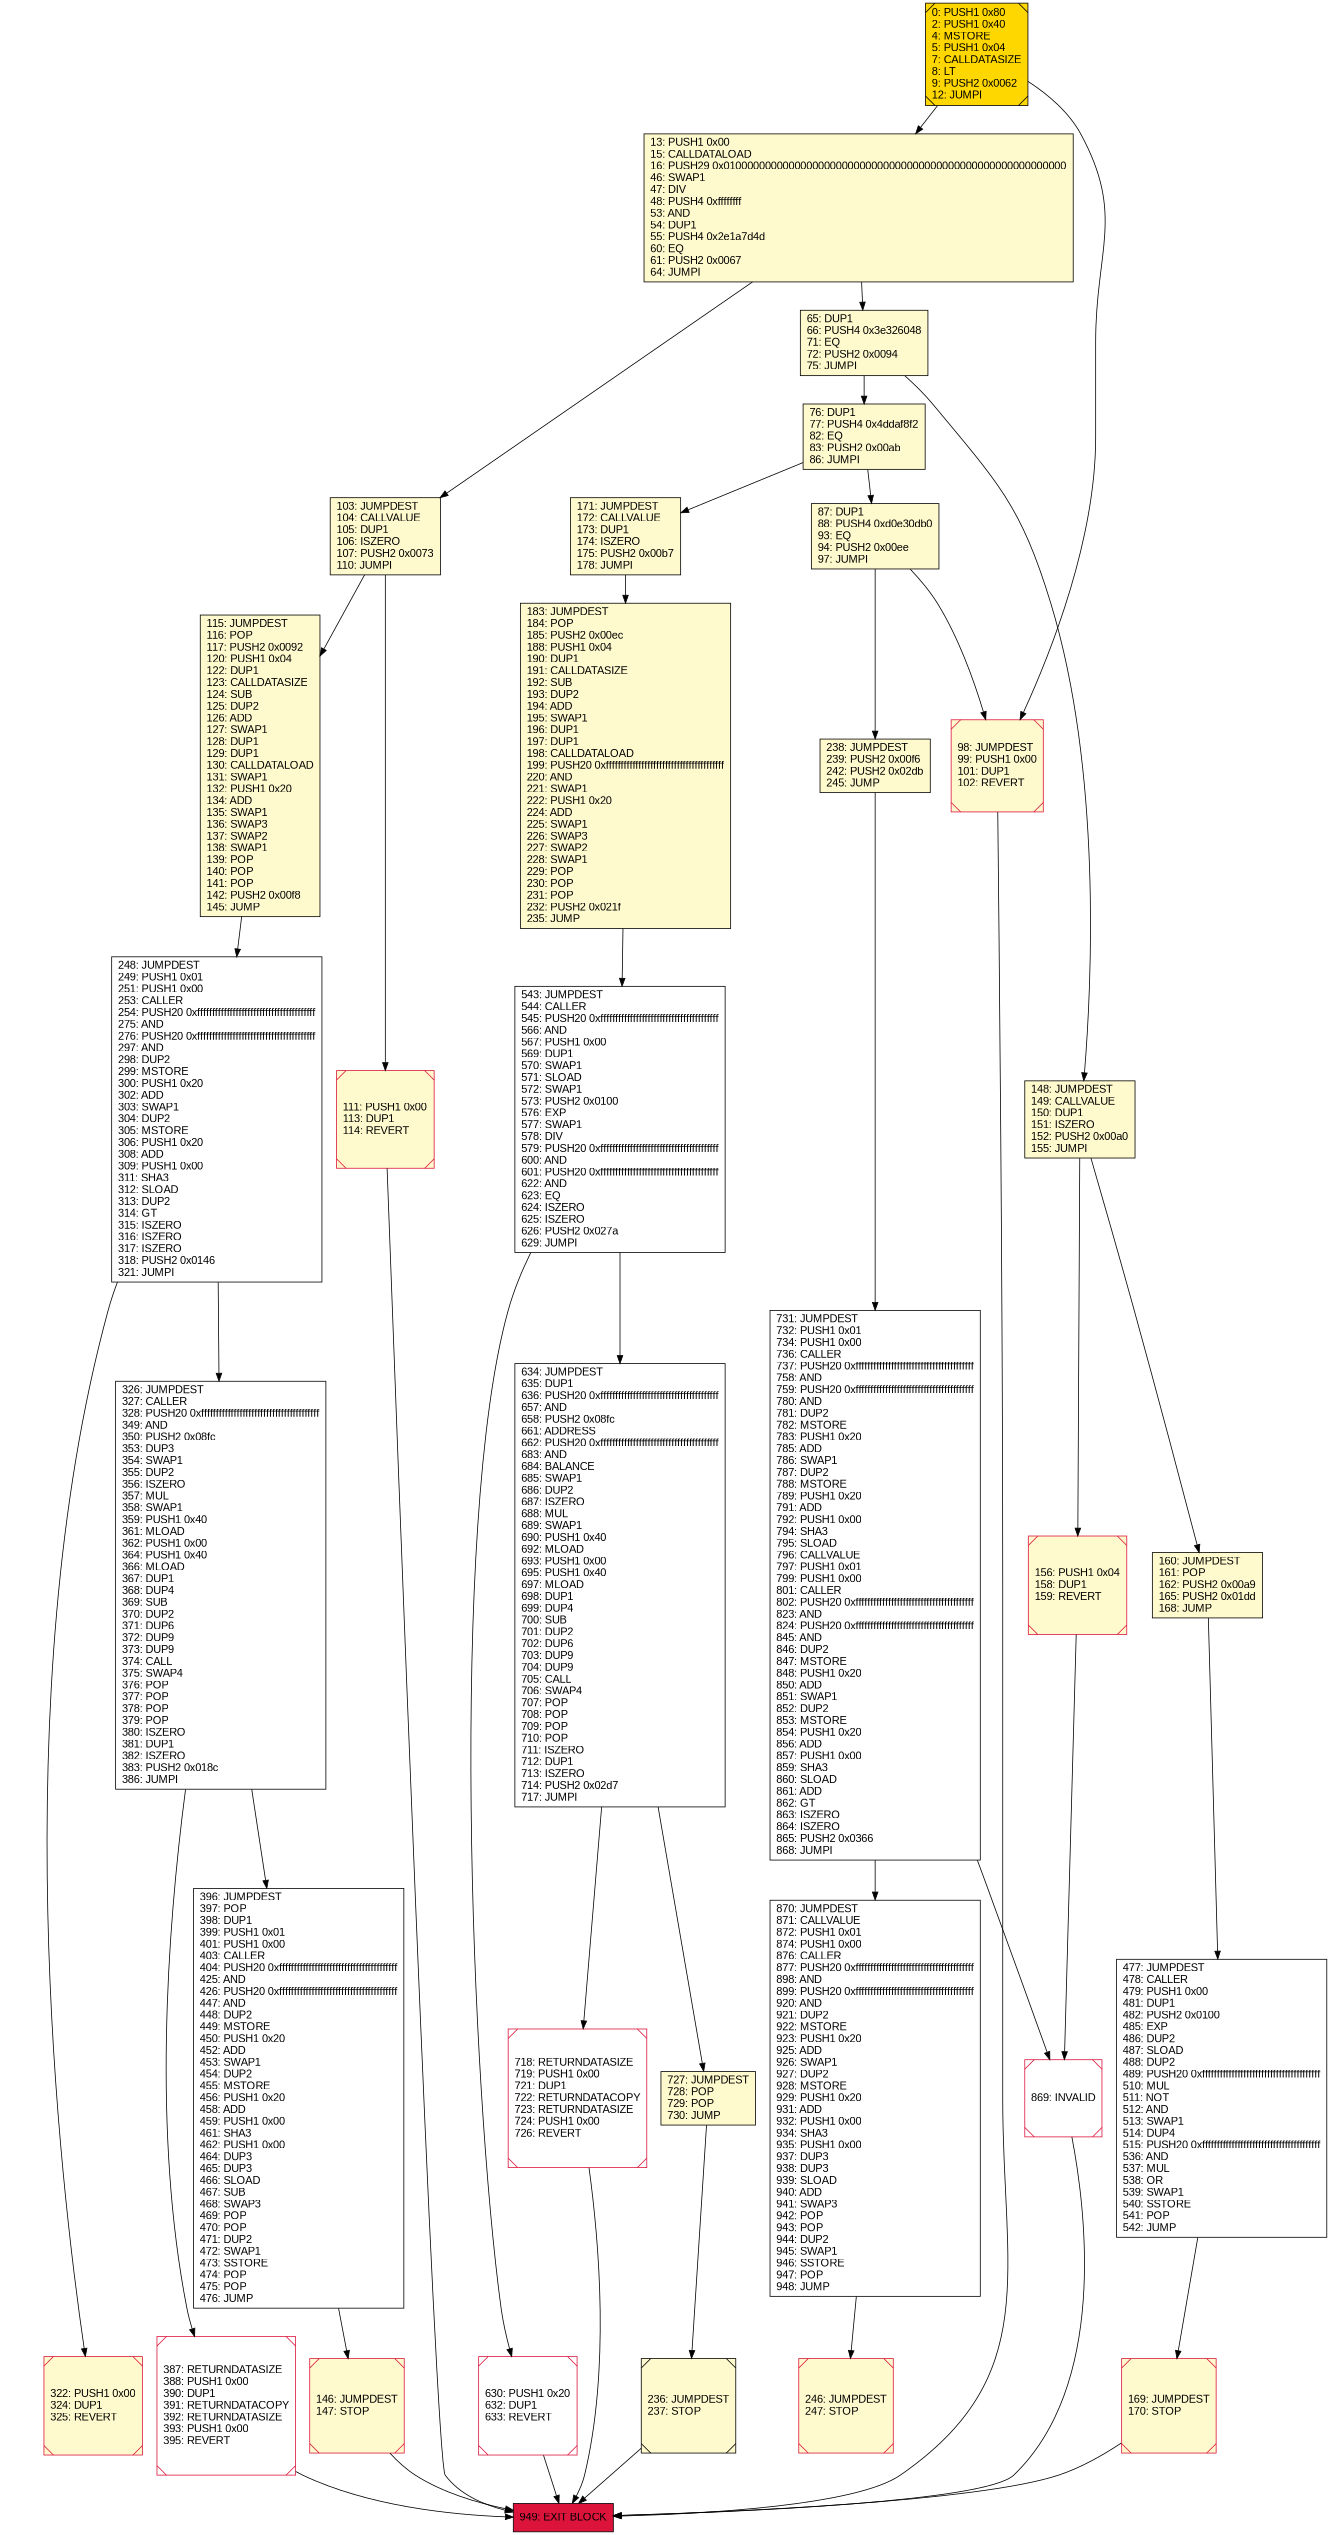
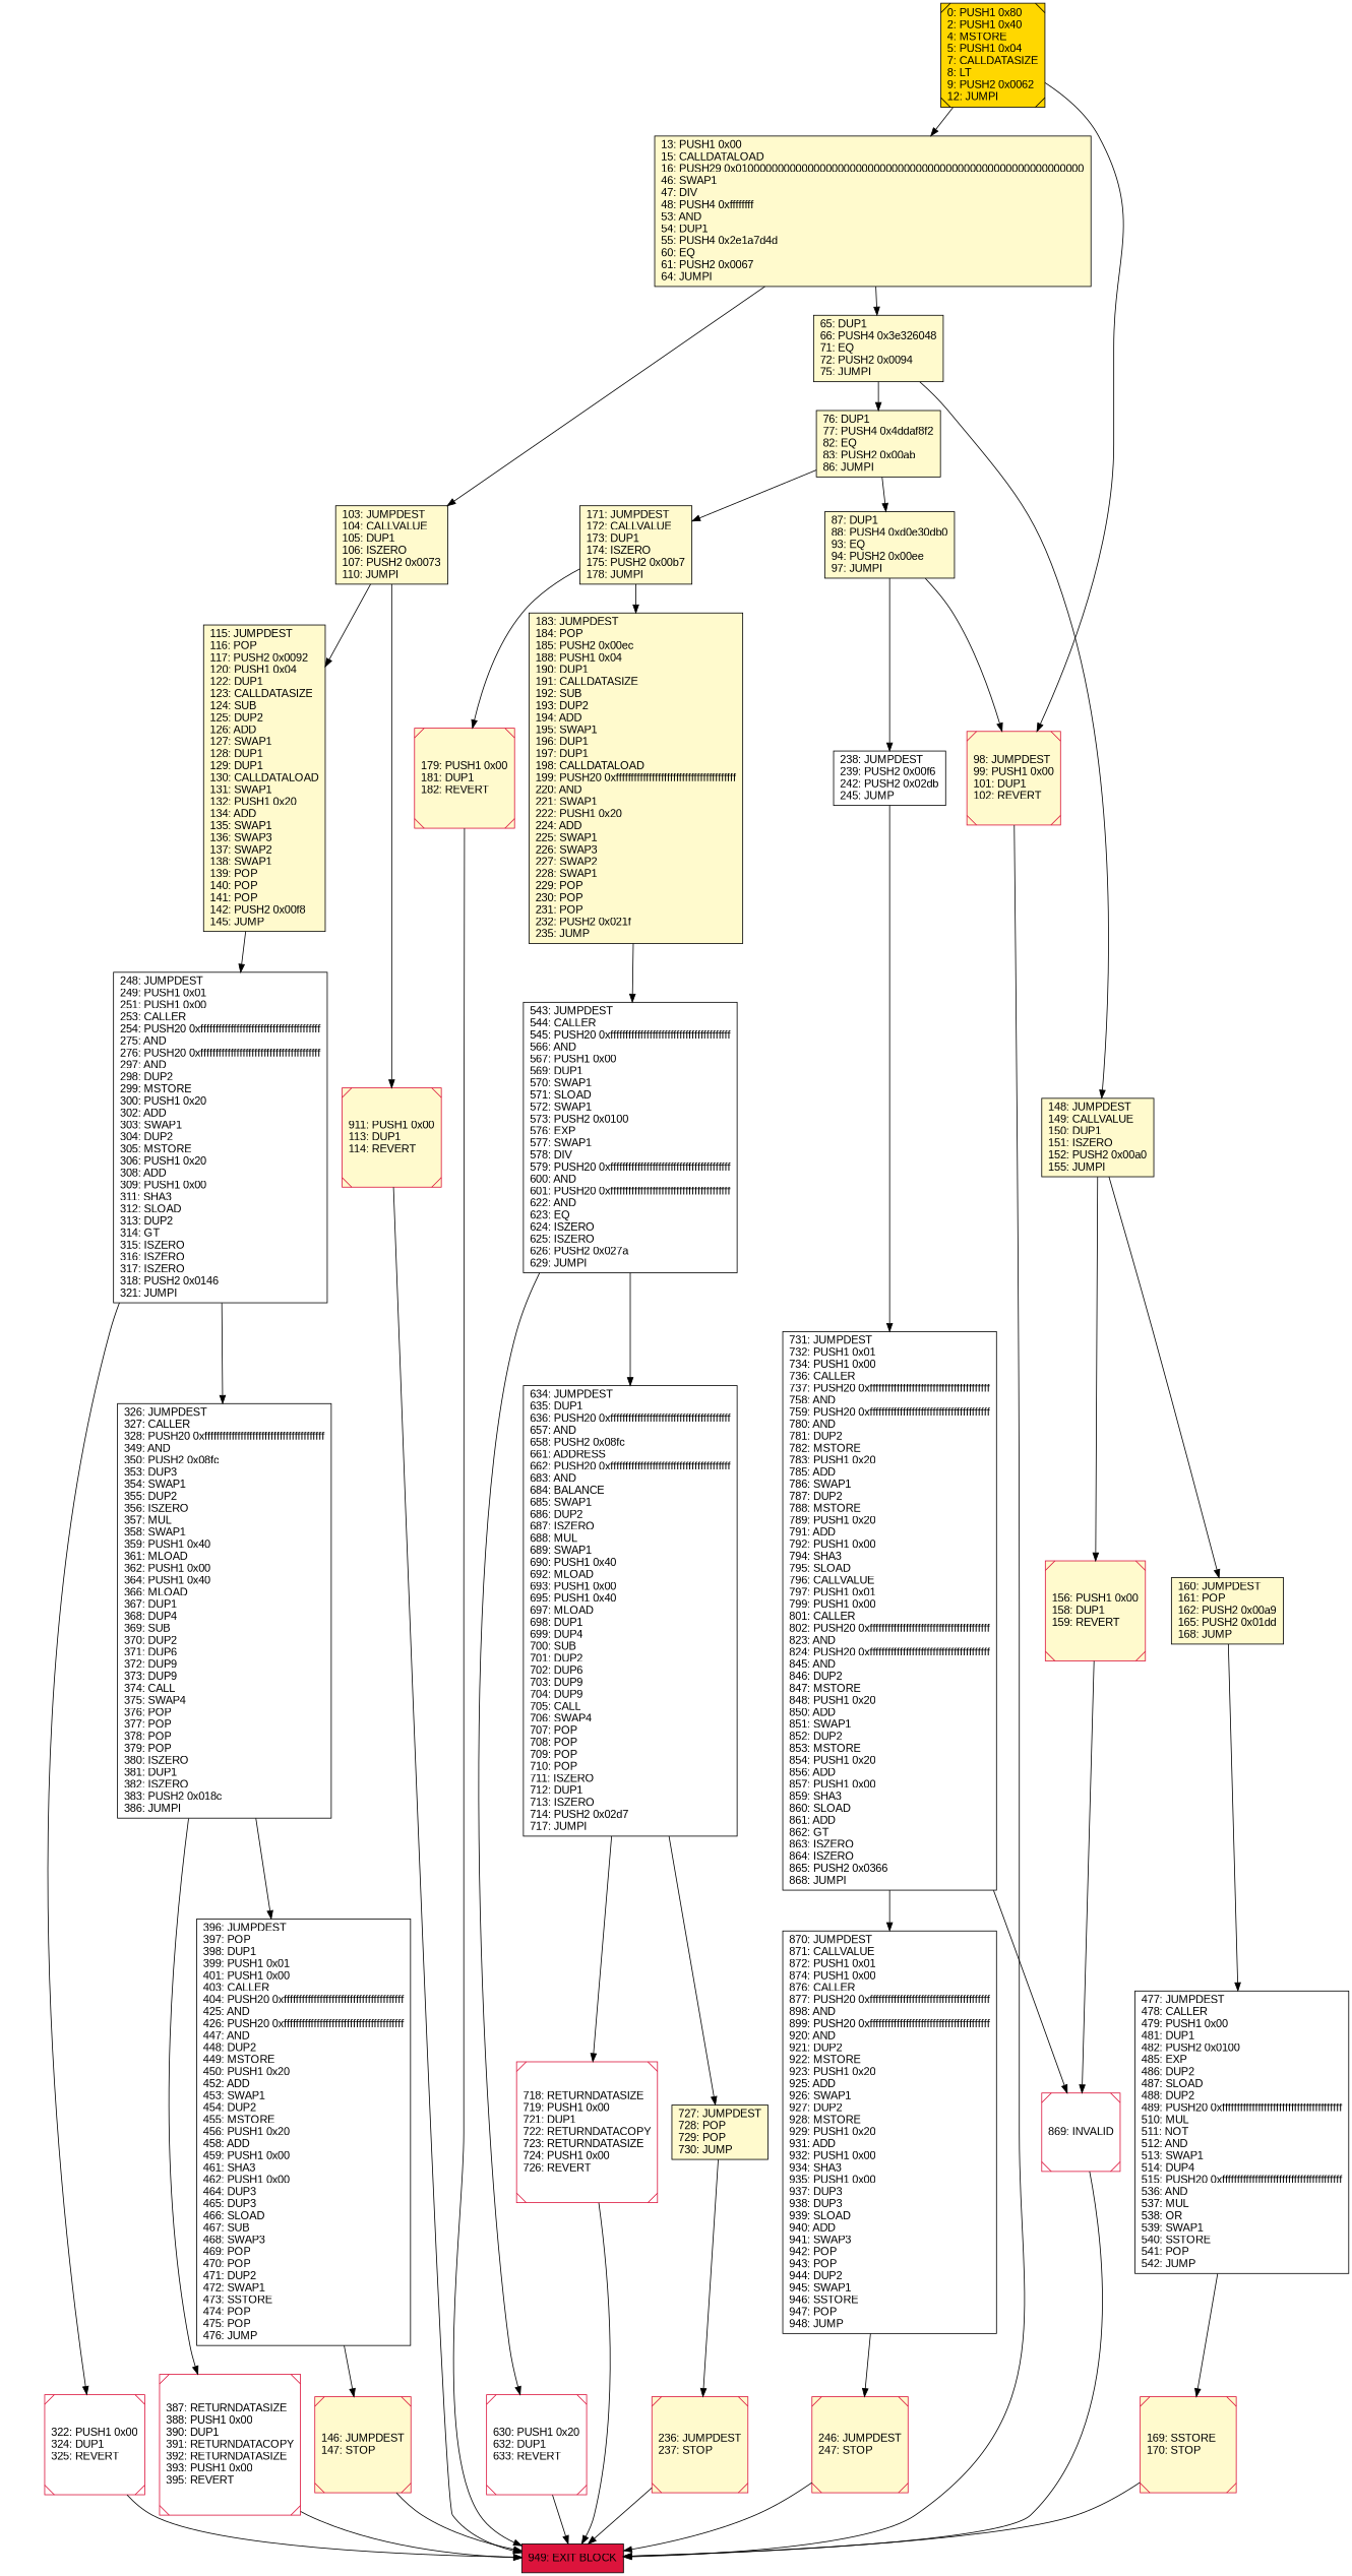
  digraph {
    rankdir=UD
    node [color=black fillcolor=lemonchiffon fontcolor=black fontname=arial shape=box style=filled]
-   n1 [label="238: JUMPDEST\l239: PUSH2 0x00f6\l242: PUSH2 0x02db\l245: JUMP\l"]
+   n1 [fillcolor=white label="238: JUMPDEST\l239: PUSH2 0x00f6\l242: PUSH2 0x02db\l245: JUMP\l"]
    n2 [fillcolor=white label="731: JUMPDEST\l732: PUSH1 0x01\l734: PUSH1 0x00\l736: CALLER\l737: PUSH20 0xffffffffffffffffffffffffffffffffffffffff\l758: AND\l759: PUSH20 0xffffffffffffffffffffffffffffffffffffffff\l780: AND\l781: DUP2\l782: MSTORE\l783: PUSH1 0x20\l785: ADD\l786: SWAP1\l787: DUP2\l788: MSTORE\l789: PUSH1 0x20\l791: ADD\l792: PUSH1 0x00\l794: SHA3\l795: SLOAD\l796: CALLVALUE\l797: PUSH1 0x01\l799: PUSH1 0x00\l801: CALLER\l802: PUSH20 0xffffffffffffffffffffffffffffffffffffffff\l823: AND\l824: PUSH20 0xffffffffffffffffffffffffffffffffffffffff\l845: AND\l846: DUP2\l847: MSTORE\l848: PUSH1 0x20\l850: ADD\l851: SWAP1\l852: DUP2\l853: MSTORE\l854: PUSH1 0x20\l856: ADD\l857: PUSH1 0x00\l859: SHA3\l860: SLOAD\l861: ADD\l862: GT\l863: ISZERO\l864: ISZERO\l865: PUSH2 0x0366\l868: JUMPI\l"]
    n3 [color=crimson fillcolor=white label="869: INVALID\l" shape=Msquare]
    n4 [fillcolor=white label="870: JUMPDEST\l871: CALLVALUE\l872: PUSH1 0x01\l874: PUSH1 0x00\l876: CALLER\l877: PUSH20 0xffffffffffffffffffffffffffffffffffffffff\l898: AND\l899: PUSH20 0xffffffffffffffffffffffffffffffffffffffff\l920: AND\l921: DUP2\l922: MSTORE\l923: PUSH1 0x20\l925: ADD\l926: SWAP1\l927: DUP2\l928: MSTORE\l929: PUSH1 0x20\l931: ADD\l932: PUSH1 0x00\l934: SHA3\l935: PUSH1 0x00\l937: DUP3\l938: DUP3\l939: SLOAD\l940: ADD\l941: SWAP3\l942: POP\l943: POP\l944: DUP2\l945: SWAP1\l946: SSTORE\l947: POP\l948: JUMP\l"]
    n5 [fillcolor=white label="477: JUMPDEST\l478: CALLER\l479: PUSH1 0x00\l481: DUP1\l482: PUSH2 0x0100\l485: EXP\l486: DUP2\l487: SLOAD\l488: DUP2\l489: PUSH20 0xffffffffffffffffffffffffffffffffffffffff\l510: MUL\l511: NOT\l512: AND\l513: SWAP1\l514: DUP4\l515: PUSH20 0xffffffffffffffffffffffffffffffffffffffff\l536: AND\l537: MUL\l538: OR\l539: SWAP1\l540: SSTORE\l541: POP\l542: JUMP\l"]
-   n6 [color=crimson label="169: JUMPDEST\l170: STOP\l" shape=Msquare]
+   n6 [color=crimson label="169: SSTORE\l170: STOP\l" shape=Msquare]
    n7 [fillcolor=crimson label="949: EXIT BLOCK\l"]
    n8 [label="115: JUMPDEST\l116: POP\l117: PUSH2 0x0092\l120: PUSH1 0x04\l122: DUP1\l123: CALLDATASIZE\l124: SUB\l125: DUP2\l126: ADD\l127: SWAP1\l128: DUP1\l129: DUP1\l130: CALLDATALOAD\l131: SWAP1\l132: PUSH1 0x20\l134: ADD\l135: SWAP1\l136: SWAP3\l137: SWAP2\l138: SWAP1\l139: POP\l140: POP\l141: POP\l142: PUSH2 0x00f8\l145: JUMP\l"]
    n9 [fillcolor=white label="248: JUMPDEST\l249: PUSH1 0x01\l251: PUSH1 0x00\l253: CALLER\l254: PUSH20 0xffffffffffffffffffffffffffffffffffffffff\l275: AND\l276: PUSH20 0xffffffffffffffffffffffffffffffffffffffff\l297: AND\l298: DUP2\l299: MSTORE\l300: PUSH1 0x20\l302: ADD\l303: SWAP1\l304: DUP2\l305: MSTORE\l306: PUSH1 0x20\l308: ADD\l309: PUSH1 0x00\l311: SHA3\l312: SLOAD\l313: DUP2\l314: GT\l315: ISZERO\l316: ISZERO\l317: ISZERO\l318: PUSH2 0x0146\l321: JUMPI\l"]
    n10 [fillcolor=white label="326: JUMPDEST\l327: CALLER\l328: PUSH20 0xffffffffffffffffffffffffffffffffffffffff\l349: AND\l350: PUSH2 0x08fc\l353: DUP3\l354: SWAP1\l355: DUP2\l356: ISZERO\l357: MUL\l358: SWAP1\l359: PUSH1 0x40\l361: MLOAD\l362: PUSH1 0x00\l364: PUSH1 0x40\l366: MLOAD\l367: DUP1\l368: DUP4\l369: SUB\l370: DUP2\l371: DUP6\l372: DUP9\l373: DUP9\l374: CALL\l375: SWAP4\l376: POP\l377: POP\l378: POP\l379: POP\l380: ISZERO\l381: DUP1\l382: ISZERO\l383: PUSH2 0x018c\l386: JUMPI\l"]
-   n11 [color=crimson label="322: PUSH1 0x00\l324: DUP1\l325: REVERT\l" shape=Msquare]
+   n11 [color=crimson fillcolor=white label="322: PUSH1 0x00\l324: DUP1\l325: REVERT\l" shape=Msquare]
    n12 [label="148: JUMPDEST\l149: CALLVALUE\l150: DUP1\l151: ISZERO\l152: PUSH2 0x00a0\l155: JUMPI\l"]
    n13 [label="160: JUMPDEST\l161: POP\l162: PUSH2 0x00a9\l165: PUSH2 0x01dd\l168: JUMP\l"]
-   n14 [color=crimson label="156: PUSH1 0x04\l158: DUP1\l159: REVERT\l" shape=Msquare]
+   n14 [color=crimson label="156: PUSH1 0x00\l158: DUP1\l159: REVERT\l" shape=Msquare]
    n15 [label="87: DUP1\l88: PUSH4 0xd0e30db0\l93: EQ\l94: PUSH2 0x00ee\l97: JUMPI\l"]
    n16 [color=crimson label="98: JUMPDEST\l99: PUSH1 0x00\l101: DUP1\l102: REVERT\l" shape=Msquare]
    n17 [color=crimson label="246: JUMPDEST\l247: STOP\l" shape=Msquare]
    n18 [color=crimson fillcolor=white label="387: RETURNDATASIZE\l388: PUSH1 0x00\l390: DUP1\l391: RETURNDATACOPY\l392: RETURNDATASIZE\l393: PUSH1 0x00\l395: REVERT\l" shape=Msquare]
    n19 [fillcolor=white label="396: JUMPDEST\l397: POP\l398: DUP1\l399: PUSH1 0x01\l401: PUSH1 0x00\l403: CALLER\l404: PUSH20 0xffffffffffffffffffffffffffffffffffffffff\l425: AND\l426: PUSH20 0xffffffffffffffffffffffffffffffffffffffff\l447: AND\l448: DUP2\l449: MSTORE\l450: PUSH1 0x20\l452: ADD\l453: SWAP1\l454: DUP2\l455: MSTORE\l456: PUSH1 0x20\l458: ADD\l459: PUSH1 0x00\l461: SHA3\l462: PUSH1 0x00\l464: DUP3\l465: DUP3\l466: SLOAD\l467: SUB\l468: SWAP3\l469: POP\l470: POP\l471: DUP2\l472: SWAP1\l473: SSTORE\l474: POP\l475: POP\l476: JUMP\l"]
    n20 [color=crimson label="146: JUMPDEST\l147: STOP\l" shape=Msquare]
    n21 [label="103: JUMPDEST\l104: CALLVALUE\l105: DUP1\l106: ISZERO\l107: PUSH2 0x0073\l110: JUMPI\l"]
-   n22 [color=crimson label="111: PUSH1 0x00\l113: DUP1\l114: REVERT\l" shape=Msquare]
+   n22 [color=crimson label="911: PUSH1 0x00\l113: DUP1\l114: REVERT\l" shape=Msquare]
+   n23 [color=crimson label="179: PUSH1 0x00\l181: DUP1\l182: REVERT\l" shape=Msquare]
    n24 [fillcolor=white label="543: JUMPDEST\l544: CALLER\l545: PUSH20 0xffffffffffffffffffffffffffffffffffffffff\l566: AND\l567: PUSH1 0x00\l569: DUP1\l570: SWAP1\l571: SLOAD\l572: SWAP1\l573: PUSH2 0x0100\l576: EXP\l577: SWAP1\l578: DIV\l579: PUSH20 0xffffffffffffffffffffffffffffffffffffffff\l600: AND\l601: PUSH20 0xffffffffffffffffffffffffffffffffffffffff\l622: AND\l623: EQ\l624: ISZERO\l625: ISZERO\l626: PUSH2 0x027a\l629: JUMPI\l"]
    n25 [color=crimson fillcolor=white label="630: PUSH1 0x20\l632: DUP1\l633: REVERT\l" shape=Msquare]
    n26 [fillcolor=white label="634: JUMPDEST\l635: DUP1\l636: PUSH20 0xffffffffffffffffffffffffffffffffffffffff\l657: AND\l658: PUSH2 0x08fc\l661: ADDRESS\l662: PUSH20 0xffffffffffffffffffffffffffffffffffffffff\l683: AND\l684: BALANCE\l685: SWAP1\l686: DUP2\l687: ISZERO\l688: MUL\l689: SWAP1\l690: PUSH1 0x40\l692: MLOAD\l693: PUSH1 0x00\l695: PUSH1 0x40\l697: MLOAD\l698: DUP1\l699: DUP4\l700: SUB\l701: DUP2\l702: DUP6\l703: DUP9\l704: DUP9\l705: CALL\l706: SWAP4\l707: POP\l708: POP\l709: POP\l710: POP\l711: ISZERO\l712: DUP1\l713: ISZERO\l714: PUSH2 0x02d7\l717: JUMPI\l"]
    n27 [color=crimson fillcolor=white label="718: RETURNDATASIZE\l719: PUSH1 0x00\l721: DUP1\l722: RETURNDATACOPY\l723: RETURNDATASIZE\l724: PUSH1 0x00\l726: REVERT\l" shape=Msquare]
    n28 [label="727: JUMPDEST\l728: POP\l729: POP\l730: JUMP\l"]
    n29 [label="171: JUMPDEST\l172: CALLVALUE\l173: DUP1\l174: ISZERO\l175: PUSH2 0x00b7\l178: JUMPI\l"]
    n30 [label="183: JUMPDEST\l184: POP\l185: PUSH2 0x00ec\l188: PUSH1 0x04\l190: DUP1\l191: CALLDATASIZE\l192: SUB\l193: DUP2\l194: ADD\l195: SWAP1\l196: DUP1\l197: DUP1\l198: CALLDATALOAD\l199: PUSH20 0xffffffffffffffffffffffffffffffffffffffff\l220: AND\l221: SWAP1\l222: PUSH1 0x20\l224: ADD\l225: SWAP1\l226: SWAP3\l227: SWAP2\l228: SWAP1\l229: POP\l230: POP\l231: POP\l232: PUSH2 0x021f\l235: JUMP\l"]
    n31 [label="65: DUP1\l66: PUSH4 0x3e326048\l71: EQ\l72: PUSH2 0x0094\l75: JUMPI\l"]
    n32 [label="76: DUP1\l77: PUSH4 0x4ddaf8f2\l82: EQ\l83: PUSH2 0x00ab\l86: JUMPI\l"]
-   n33 [label="236: JUMPDEST\l237: STOP\l" shape=Msquare]
+   n33 [color=crimson label="236: JUMPDEST\l237: STOP\l" shape=Msquare]
    n34 [fillcolor=gold label="0: PUSH1 0x80\l2: PUSH1 0x40\l4: MSTORE\l5: PUSH1 0x04\l7: CALLDATASIZE\l8: LT\l9: PUSH2 0x0062\l12: JUMPI\l" shape=Msquare]
    n35 [label="13: PUSH1 0x00\l15: CALLDATALOAD\l16: PUSH29 0x0100000000000000000000000000000000000000000000000000000000\l46: SWAP1\l47: DIV\l48: PUSH4 0xffffffff\l53: AND\l54: DUP1\l55: PUSH4 0x2e1a7d4d\l60: EQ\l61: PUSH2 0x0067\l64: JUMPI\l"]
    n1 -> n2
    n2 -> n3
    n2 -> n4
    n3 -> n7
    n4 -> n17
    n5 -> n6
    n6 -> n7
    n8 -> n9
    n9 -> n10
    n9 -> n11
    n10 -> n18
    n10 -> n19
+   n11 -> n7
    n12 -> n13
    n12 -> n14
    n13 -> n5
    n14 -> n3
    n15 -> n1
    n15 -> n16
    n16 -> n7
+   n17 -> n7
    n18 -> n7
    n19 -> n20
    n20 -> n7
    n21 -> n8
    n21 -> n22
    n22 -> n7
+   n23 -> n7
    n24 -> n25
    n24 -> n26
    n25 -> n7
    n26 -> n27
    n26 -> n28
    n27 -> n7
    n28 -> n33
+   n29 -> n23
    n29 -> n30
    n30 -> n24
    n31 -> n12
    n31 -> n32
    n32 -> n15
    n32 -> n29
    n33 -> n7
    n34 -> n16
    n34 -> n35
    n35 -> n21
    n35 -> n31
  }
